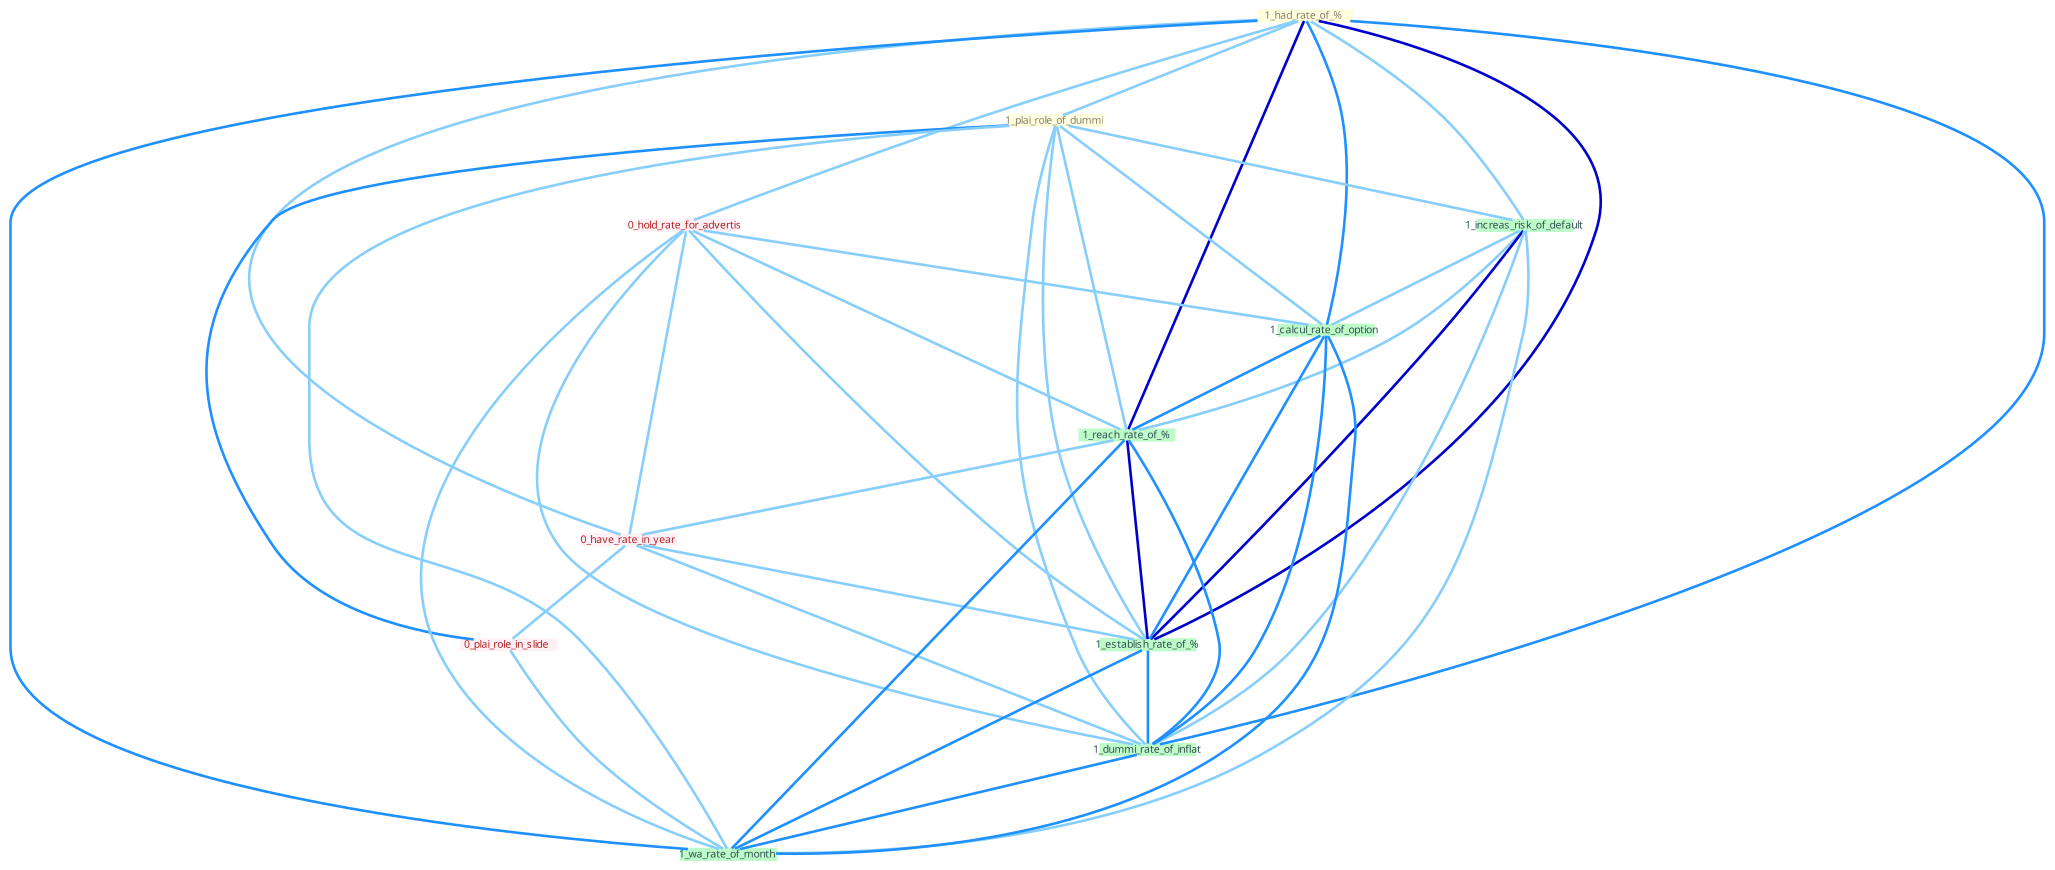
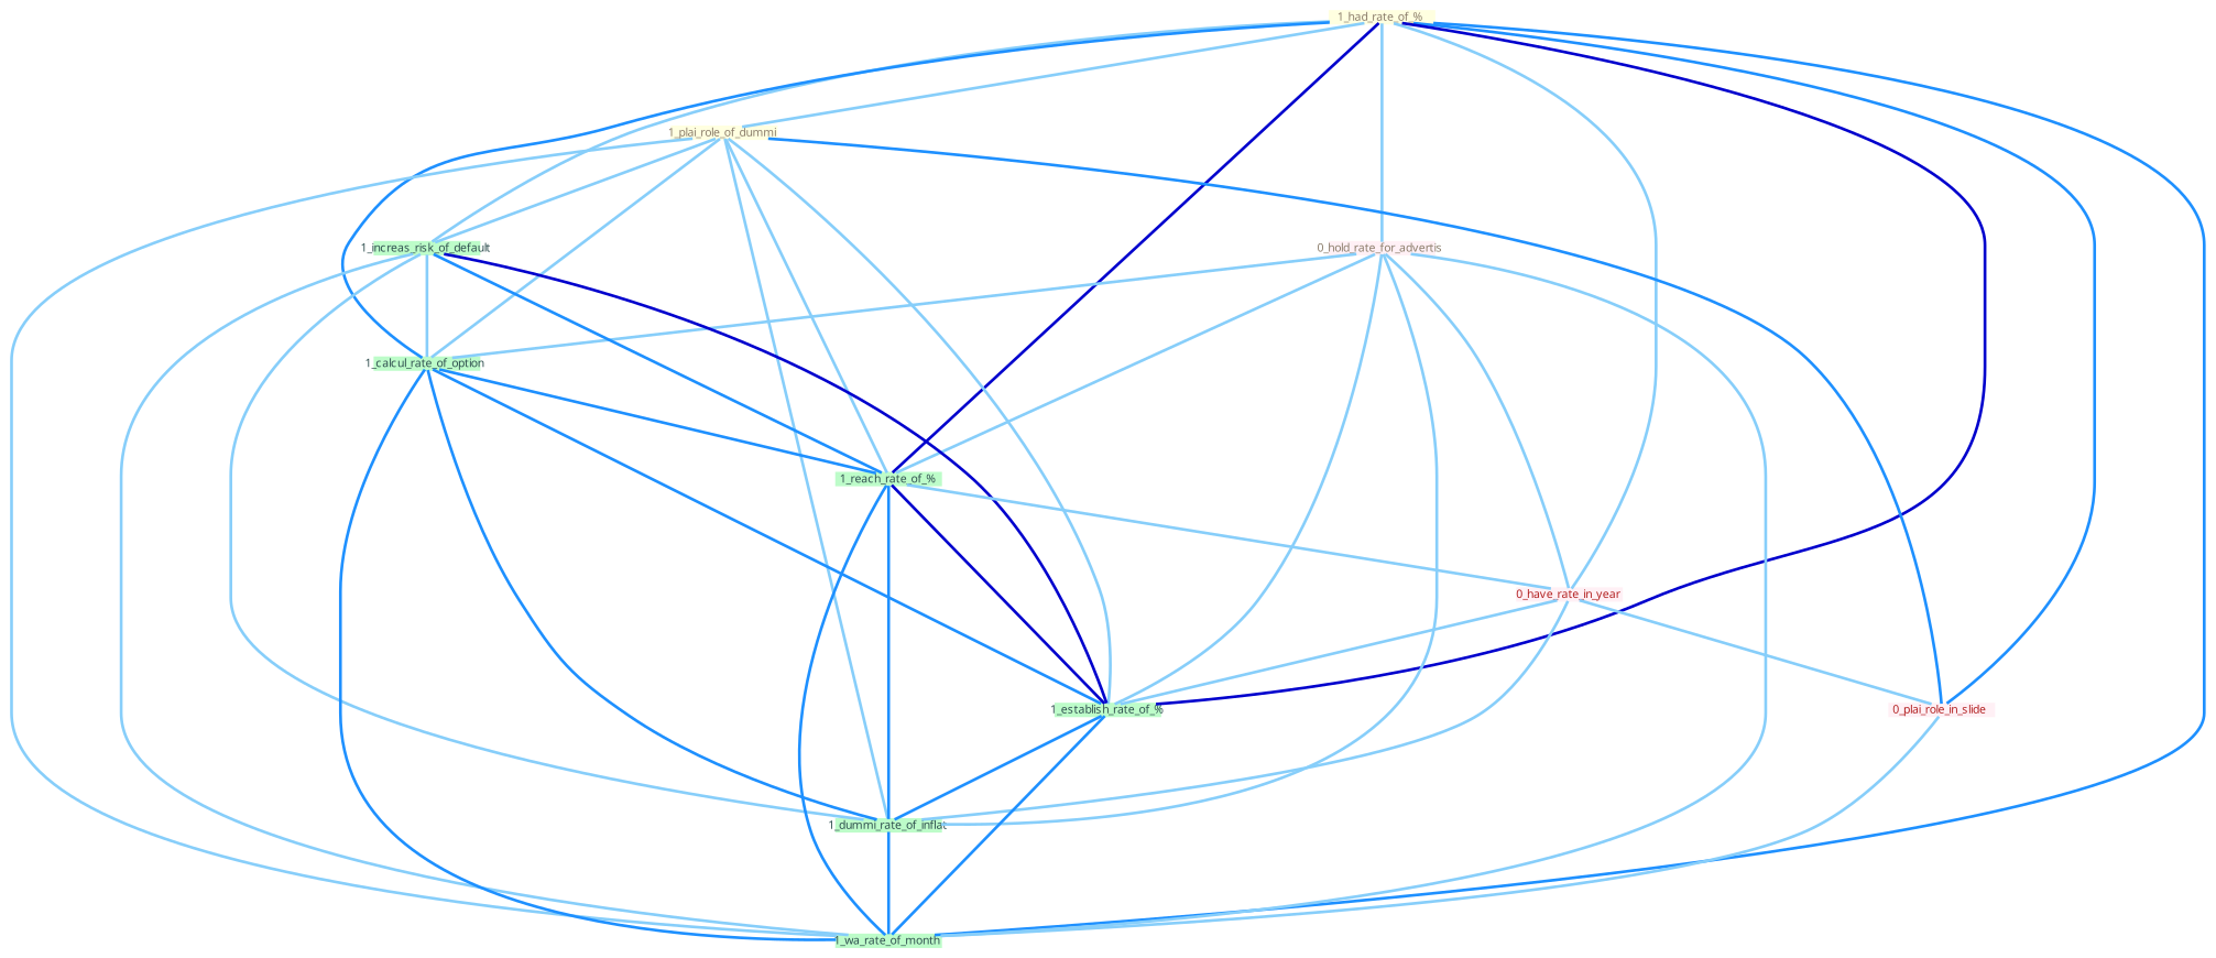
  graph {
    fontname="Noto Sans"
    node [color="#BDFCC9" fixedsize=true fontcolor="#2f4f4f" fontname="Noto Sans" fontsize=4 shape=polygon style=filled]
    edge [color="#87cefa" fontname="Noto Sans" w=1]
    "1_had_rate_of_% " [color="#ffffe0" fontcolor="#8b7d6b" height=.06 width=.5]
    "1_plai_role_of_dummi " [color="#ffffe0" fontcolor="#8b7d6b" height=.06 width=.5]
-   "0_hold_rate_for_advertis " [color="#fff0f5" fontcolor="#b22222" height=.06 width=.5]
+   "0_hold_rate_for_advertis " [color="#fff0f5" fontcolor="#8b7d6b" height=.06 width=.5]
    "0_have_rate_in_year " [color="#fff0f5" fontcolor="#b22222" height=.06 width=.5]
    "0_plai_role_in_slide " [color="#fff0f5" fontcolor="#b22222" height=.06 width=.5]
    "1_increas_risk_of_default " [height=.06 width=.5]
    "1_calcul_rate_of_option " [height=.06 width=.5]
    "1_reach_rate_of_% " [height=.06 width=.5]
    "1_establish_rate_of_% " [height=.06 width=.5]
    n10 [height=.06 label="1_dummi_rate_of_inflat" width=.5]
    "1_wa_rate_of_month " [height=.06 width=.5]
    subgraph sub_1 {
      "1_had_rate_of_% "
      "1_plai_role_of_dummi "
    }
    subgraph sub_2 {
      "0_hold_rate_for_advertis "
      "0_have_rate_in_year "
      "0_plai_role_in_slide "
    }
    "1_had_rate_of_% " -- "1_plai_role_of_dummi "
    "1_had_rate_of_% " -- "0_hold_rate_for_advertis "
    "1_had_rate_of_% " -- "0_have_rate_in_year "
    "1_had_rate_of_% " -- "1_increas_risk_of_default "
    "1_had_rate_of_% " -- "1_calcul_rate_of_option " [color="#1e90ff" w=2]
    "1_had_rate_of_% " -- "1_reach_rate_of_% " [color="#0000cd" w=3]
    "1_had_rate_of_% " -- "1_establish_rate_of_% " [color="#0000cd" w=3]
-   "1_had_rate_of_% " -- n10 [color="#1e90ff" w=2]
+   "1_had_rate_of_% " -- "0_plai_role_in_slide " [color="#1e90ff" w=2]
    "1_had_rate_of_% " -- "1_wa_rate_of_month " [color="#1e90ff" w=2]
    "1_plai_role_of_dummi " -- "0_plai_role_in_slide " [color="#1e90ff" w=2]
    "1_plai_role_of_dummi " -- "1_increas_risk_of_default "
    "1_plai_role_of_dummi " -- "1_calcul_rate_of_option "
    "1_plai_role_of_dummi " -- "1_reach_rate_of_% "
    "1_plai_role_of_dummi " -- "1_establish_rate_of_% "
    "1_plai_role_of_dummi " -- n10
    "1_plai_role_of_dummi " -- "1_wa_rate_of_month "
    "0_hold_rate_for_advertis " -- "0_have_rate_in_year "
    "0_hold_rate_for_advertis " -- "1_calcul_rate_of_option "
    "0_hold_rate_for_advertis " -- "1_reach_rate_of_% "
    "0_hold_rate_for_advertis " -- "1_establish_rate_of_% "
    "0_hold_rate_for_advertis " -- n10
    "0_hold_rate_for_advertis " -- "1_wa_rate_of_month "
    "0_have_rate_in_year " -- "0_plai_role_in_slide "
    "0_have_rate_in_year " -- "1_establish_rate_of_% "
    "0_have_rate_in_year " -- n10
    "0_plai_role_in_slide " -- "1_wa_rate_of_month "
    "1_increas_risk_of_default " -- "1_calcul_rate_of_option "
-   "1_increas_risk_of_default " -- "1_reach_rate_of_% "
+   "1_increas_risk_of_default " -- "1_reach_rate_of_% " [color="#1e90ff"]
    "1_increas_risk_of_default " -- "1_establish_rate_of_% " [color="#0000cd"]
    "1_increas_risk_of_default " -- n10
    "1_increas_risk_of_default " -- "1_wa_rate_of_month "
    "1_calcul_rate_of_option " -- "1_reach_rate_of_% " [color="#1e90ff" w=2]
    "1_calcul_rate_of_option " -- "1_establish_rate_of_% " [color="#1e90ff" w=2]
    "1_calcul_rate_of_option " -- n10 [color="#1e90ff" w=2]
    "1_calcul_rate_of_option " -- "1_wa_rate_of_month " [color="#1e90ff" w=2]
    "1_reach_rate_of_% " -- "0_have_rate_in_year "
    "1_reach_rate_of_% " -- "1_establish_rate_of_% " [color="#0000cd" w=3]
    "1_reach_rate_of_% " -- n10 [color="#1e90ff" w=2]
    "1_reach_rate_of_% " -- "1_wa_rate_of_month " [color="#1e90ff" w=2]
    "1_establish_rate_of_% " -- n10 [color="#1e90ff" w=2]
    "1_establish_rate_of_% " -- "1_wa_rate_of_month " [color="#1e90ff" w=2]
    n10 -- "1_wa_rate_of_month " [color="#1e90ff" w=2]
  }
